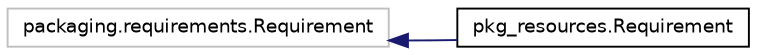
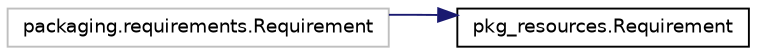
  digraph {
    rankdir=LR
    node [fillcolor=white fontname=Helvetica fontsize=10 shape=record style=filled]
    n1 [color=grey75 height=0.2 label="packaging.requirements.Requirement" width=0.4]
    n2 [color=black height=0.2 label="pkg_resources.Requirement" width=0.4]
-   n1 -> n2 [color=midnightblue dir=back fontname=Helvetica fontsize=10 labelfontname=Helvetica labelfontsize=10 style=solid]
+   n2 -> n1 [color=midnightblue dir=back fontname=Helvetica fontsize=10 labelfontname=Helvetica labelfontsize=10 style=solid]
  }
